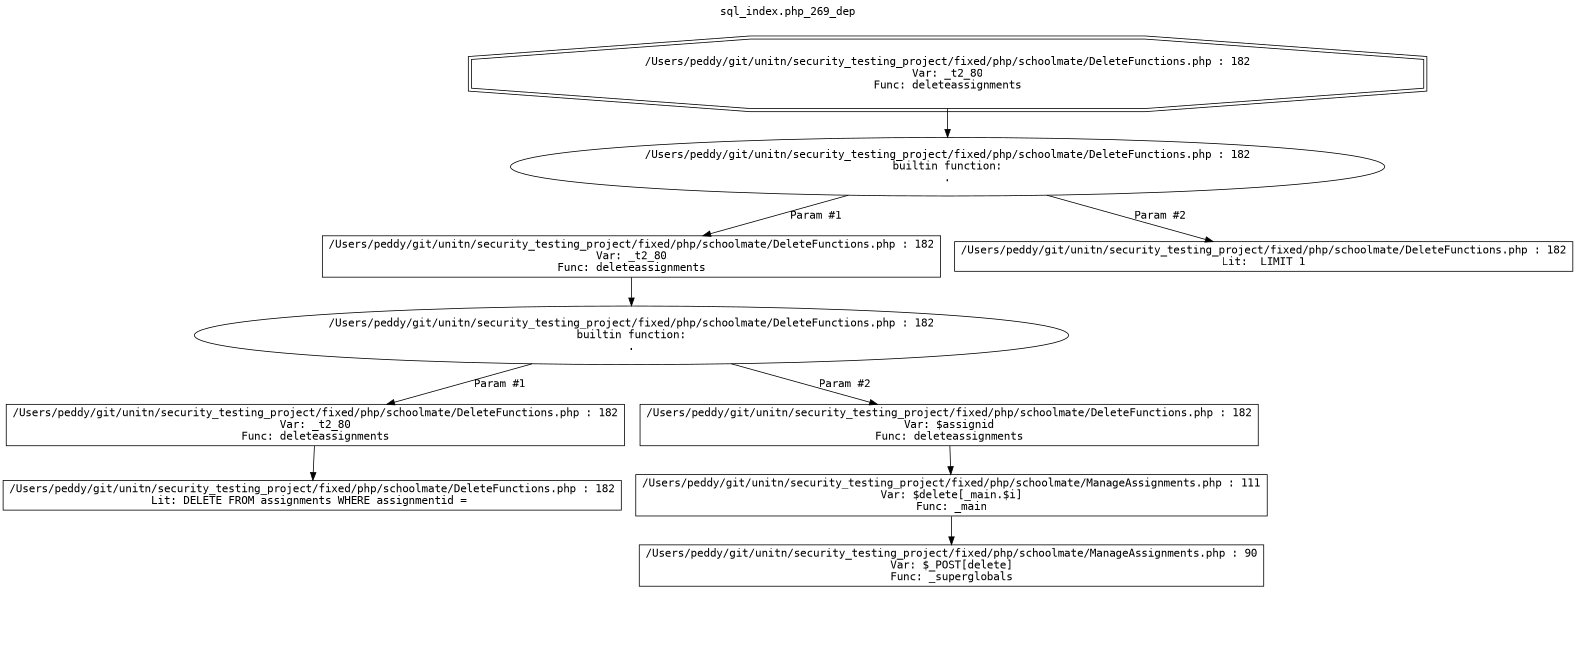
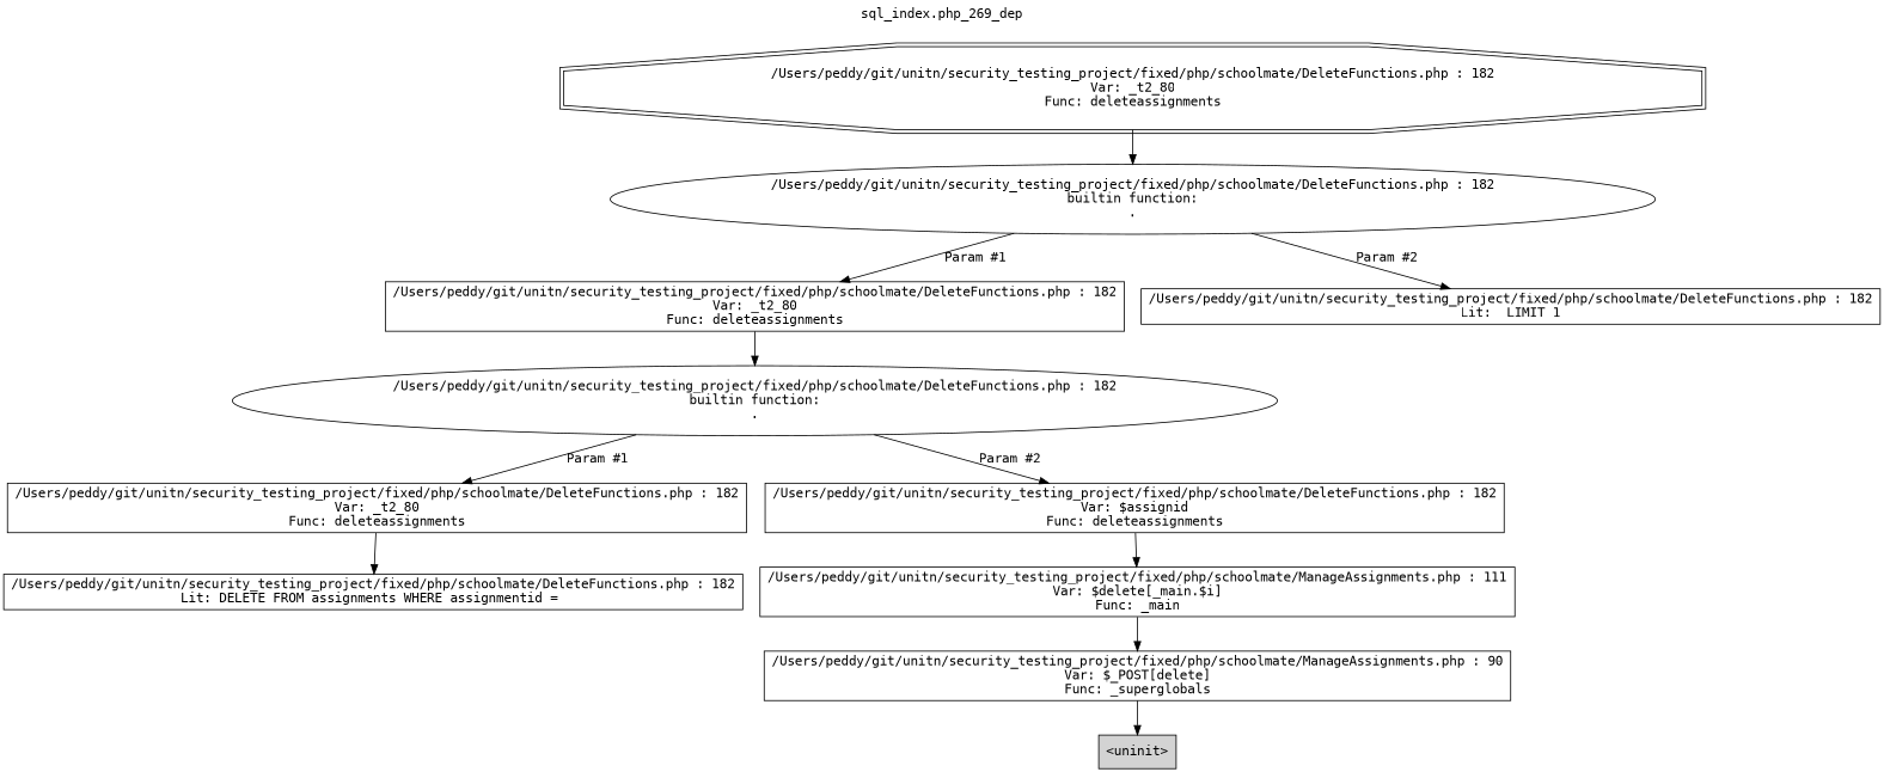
  digraph {
    label="sql_index.php_269_dep"
    labelloc=t
    fontname="DejaVu Sans Mono"
    node [shape=box fontname="DejaVu Sans Mono"]
    edge [fontname="DejaVu Sans Mono"]
    n1 [label="/Users/peddy/git/unitn/security_testing_project/fixed/php/schoolmate/DeleteFunctions.php : 182\nVar: _t2_80\nFunc: deleteassignments\n" shape=doubleoctagon]
    n2 [label="/Users/peddy/git/unitn/security_testing_project/fixed/php/schoolmate/DeleteFunctions.php : 182\nbuiltin function:\n.\n" shape=ellipse]
    n3 [label="/Users/peddy/git/unitn/security_testing_project/fixed/php/schoolmate/DeleteFunctions.php : 182\nVar: _t2_80\nFunc: deleteassignments\n"]
    n4 [label="/Users/peddy/git/unitn/security_testing_project/fixed/php/schoolmate/DeleteFunctions.php : 182\nLit:  LIMIT 1\n"]
    n5 [label="/Users/peddy/git/unitn/security_testing_project/fixed/php/schoolmate/DeleteFunctions.php : 182\nbuiltin function:\n.\n" shape=ellipse]
    n6 [label="/Users/peddy/git/unitn/security_testing_project/fixed/php/schoolmate/DeleteFunctions.php : 182\nVar: _t2_80\nFunc: deleteassignments\n"]
    n7 [label="/Users/peddy/git/unitn/security_testing_project/fixed/php/schoolmate/DeleteFunctions.php : 182\nVar: $assignid\nFunc: deleteassignments\n"]
    n8 [label="/Users/peddy/git/unitn/security_testing_project/fixed/php/schoolmate/DeleteFunctions.php : 182\nLit: DELETE FROM assignments WHERE assignmentid = \n"]
    n9 [label="/Users/peddy/git/unitn/security_testing_project/fixed/php/schoolmate/ManageAssignments.php : 111\nVar: $delete[_main.$i]\nFunc: _main\n"]
    n10 [label="/Users/peddy/git/unitn/security_testing_project/fixed/php/schoolmate/ManageAssignments.php : 90\nVar: $_POST[delete]\nFunc: _superglobals\n"]
+   n11 [label="<uninit>" style=filled]
    n1 -> n2
    n2 -> n3 [label="Param #1"]
    n2 -> n4 [label="Param #2"]
    n3 -> n5
    n5 -> n6 [label="Param #1"]
    n5 -> n7 [label="Param #2"]
    n6 -> n8
    n7 -> n9
    n9 -> n10
+   n10 -> n11
  }
